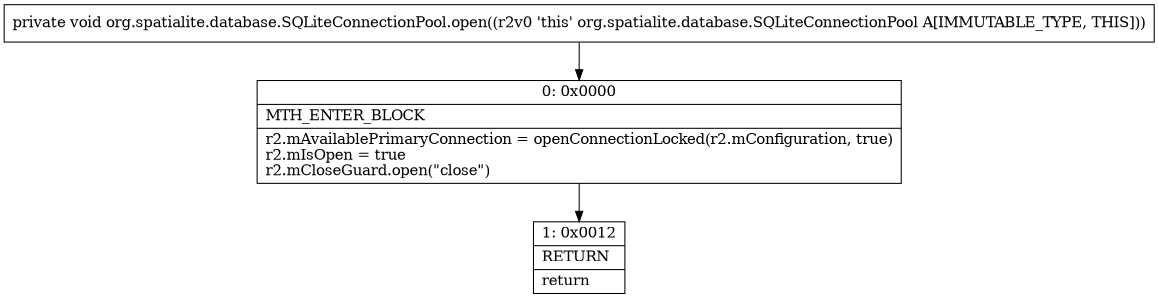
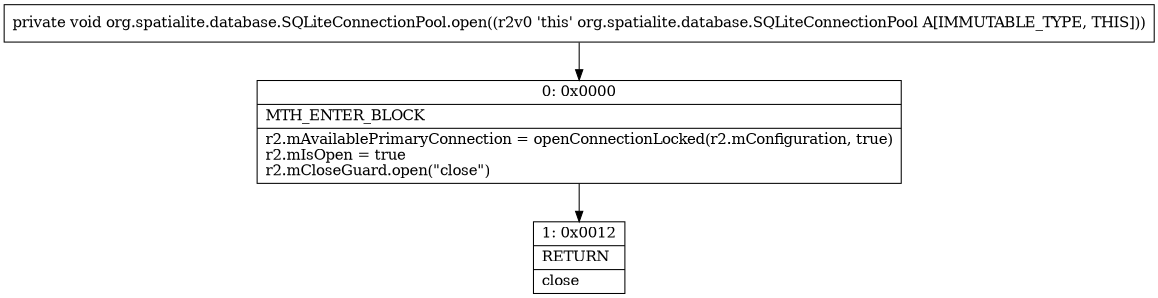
  digraph {
    node [shape=record]
    n1 [label="{0\:\ 0x0000|MTH_ENTER_BLOCK\l|r2.mAvailablePrimaryConnection = openConnectionLocked(r2.mConfiguration, true)\lr2.mIsOpen = true\lr2.mCloseGuard.open(\"close\")\l}"]
-   n2 [label="{1\:\ 0x0012|RETURN\l|return\l}"]
+   n2 [label="{1\:\ 0x0012|RETURN\l|close\l}"]
    n3 [label="{private void org.spatialite.database.SQLiteConnectionPool.open((r2v0 'this' org.spatialite.database.SQLiteConnectionPool A[IMMUTABLE_TYPE, THIS])) }"]
    n1 -> n2
    n3 -> n1
  }
